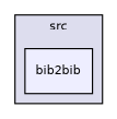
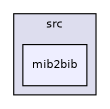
  digraph {
    compound=true
-   n1 [fillcolor="#eeeeff" fontname=Helvetica fontsize=10 label=bib2bib pencolor=black shape=box style=filled]
+   n1 [fillcolor="#eeeeff" fontname=Helvetica fontsize=10 label=mib2bib pencolor=black shape=box style=filled]
    subgraph cluster_1 {
      bgcolor="#ddddee"
      fontname=Helvetica
      fontsize=10
      label=src
      pencolor=black
      n1
    }
  }
